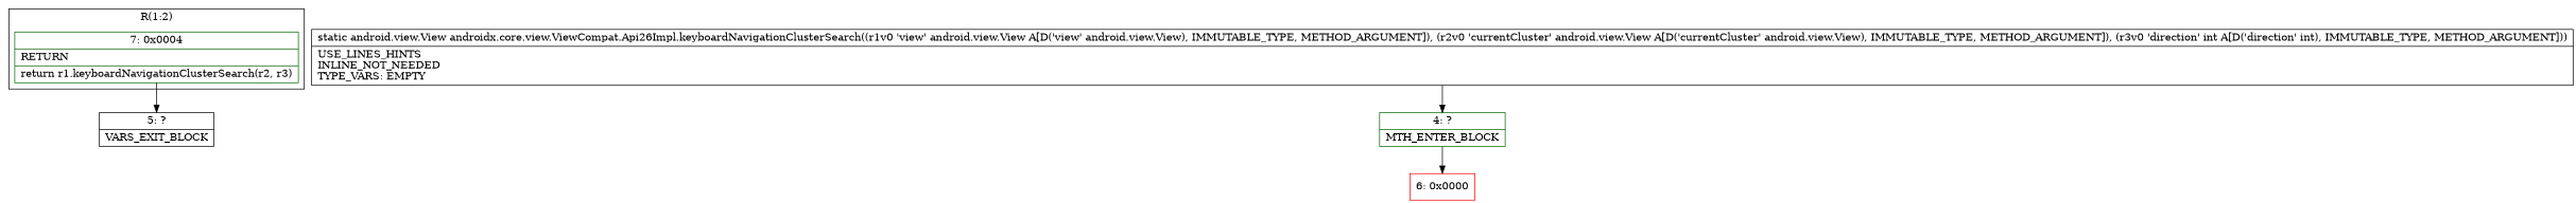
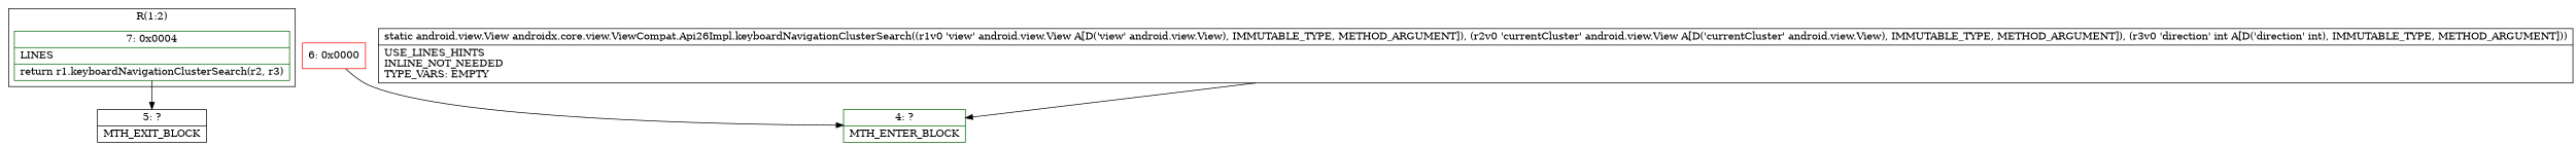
  digraph {
    node [color=darkgreen shape=record]
-   n1 [label="{7\:\ 0x0004|RETURN\l|return r1.keyboardNavigationClusterSearch(r2, r3)\l}"]
-   n2 [color=black label="{5\:\ ?|VARS_EXIT_BLOCK\l}"]
+   n1 [label="{7\:\ 0x0004|LINES\l|return r1.keyboardNavigationClusterSearch(r2, r3)\l}"]
+   n2 [color=black label="{5\:\ ?|MTH_EXIT_BLOCK\l}"]
    n3 [label="{4\:\ ?|MTH_ENTER_BLOCK\l}"]
    n4 [color=red label="{6\:\ 0x0000}"]
    n5 [color=black label="{static android.view.View androidx.core.view.ViewCompat.Api26Impl.keyboardNavigationClusterSearch((r1v0 'view' android.view.View A[D('view' android.view.View), IMMUTABLE_TYPE, METHOD_ARGUMENT]), (r2v0 'currentCluster' android.view.View A[D('currentCluster' android.view.View), IMMUTABLE_TYPE, METHOD_ARGUMENT]), (r3v0 'direction' int A[D('direction' int), IMMUTABLE_TYPE, METHOD_ARGUMENT]))  | USE_LINES_HINTS\lINLINE_NOT_NEEDED\lTYPE_VARS: EMPTY\l}"]
    subgraph cluster_1 {
      label="R(1:2)"
      n1
    }
    n1 -> n2
-   n3 -> n4
+   n4 -> n3
    n5 -> n3
  }
